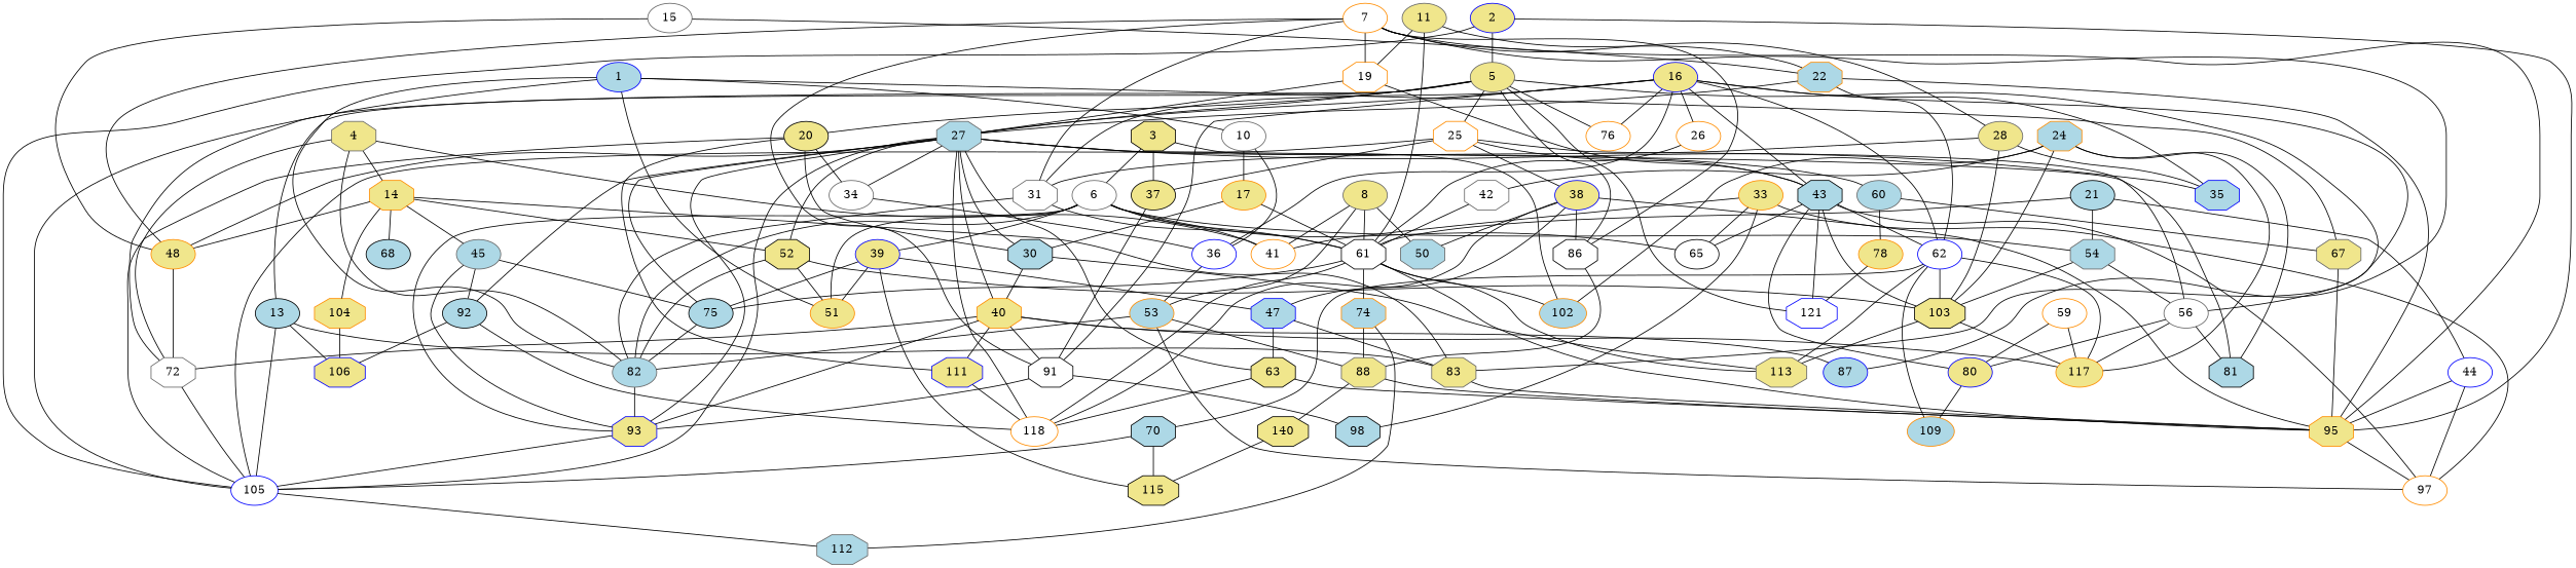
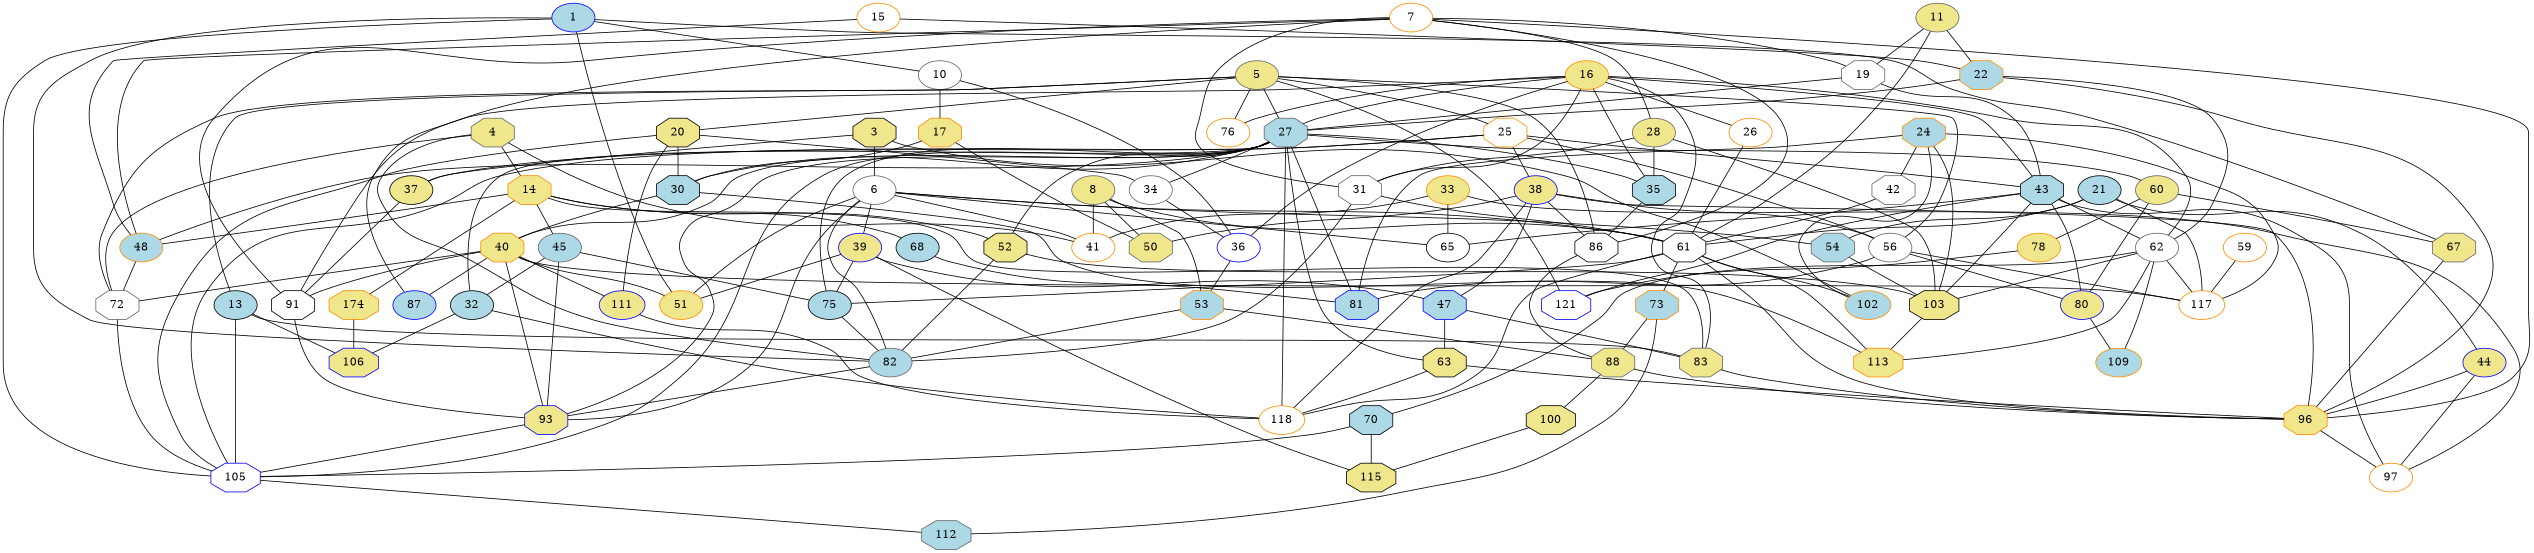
  graph {
    node [color=darkorange fillcolor=khaki shape=ellipse style=filled]
    1 [color=blue fillcolor=lightblue super="+89"]
    10 [color=gray40 fillcolor=white]
    51
    67 [color=gray40 shape=octagon]
    82 [color=gray40 fillcolor=lightblue super="+90"]
-   105 [color=blue fillcolor=white]
-   17
+   105 [color=blue fillcolor=white shape=octagon]
+   17 [shape=octagon]
    36 [color=blue fillcolor=white]
-   95 [shape=octagon super="+110"]
+   95 [shape=octagon super="+110" label=96]
    93 [color=blue shape=octagon super="+94"]
    112 [color=gray40 fillcolor=lightblue shape=octagon]
-   2 [color=blue super="+18"]
    5 [color=gray40 super="+9"]
    72 [color=gray40 fillcolor=white shape=octagon]
    13 [color=black fillcolor=lightblue super="+101"]
-   20 [color=black super="+57"]
+   20 [color=black shape=octagon super="+57"]
    25 [fillcolor=white shape=octagon]
    27 [color=gray40 fillcolor=lightblue shape=octagon super="+29+32+64"]
    56 [color=gray40 fillcolor=white super="+79"]
    76 [fillcolor=white]
    86 [color=black fillcolor=white shape=octagon super="+107"]
    121 [color=blue fillcolor=white shape=octagon]
    97 [fillcolor=white super="+114"]
    6 [color=gray40 fillcolor=white super="+123"]
    41 [fillcolor=white]
    39 [color=blue]
    54 [color=gray40 fillcolor=lightblue shape=octagon]
    61 [color=black fillcolor=white shape=octagon super="+96+77"]
    65 [color=black fillcolor=white]
    3 [color=black shape=octagon]
    37 [color=black]
    102 [fillcolor=lightblue]
    91 [color=black fillcolor=white shape=octagon]
    4 [color=gray40 shape=octagon super="+99"]
    14 [shape=octagon super="+116"]
-   48
+   48 [fillcolor=lightblue]
    83 [color=gray40 shape=octagon]
    45 [color=gray40 fillcolor=lightblue]
    52 [color=black shape=octagon]
    68 [color=black fillcolor=lightblue]
-   104 [shape=octagon]
+   104 [shape=octagon label=174]
    106 [color=blue shape=octagon]
    30 [color=black fillcolor=lightblue shape=octagon super="+55"]
    34 [color=gray40 fillcolor=white]
-   111 [color=blue shape=octagon]
+   111 [color=blue]
    43 [color=black fillcolor=lightblue shape=octagon super="+46"]
    38 [color=blue super="+58"]
-   35 [color=blue fillcolor=lightblue shape=octagon]
-   81 [color=black fillcolor=lightblue shape=octagon]
+   35 [color=black fillcolor=lightblue shape=octagon]
+   81 [color=blue fillcolor=lightblue shape=octagon]
    40 [shape=octagon super="+120"]
-   60 [color=gray40 fillcolor=lightblue]
+   60 [color=gray40]
    63 [color=black shape=octagon]
    75 [color=black fillcolor=lightblue super="+85"]
-   92 [color=black fillcolor=lightblue]
+   92 [color=black fillcolor=lightblue label=32]
    118 [fillcolor=white]
-   117
+   117 [fillcolor=white]
    80 [color=blue]
    88 [color=gray40 shape=octagon]
    47 [color=blue fillcolor=lightblue shape=octagon super="+69"]
    115 [color=black shape=octagon]
    103 [color=black shape=octagon]
-   113 [color=gray40 shape=octagon]
-   74 [fillcolor=lightblue shape=octagon]
+   113 [shape=octagon]
+   74 [fillcolor=lightblue shape=octagon label=73]
    7 [fillcolor=white super="+108"]
-   19 [fillcolor=white shape=octagon]
+   19 [color=gray40 fillcolor=white shape=octagon]
    28 [color=gray40 super="+119"]
    31 [color=gray40 fillcolor=white shape=octagon]
    87 [color=blue fillcolor=lightblue]
-   98 [color=black fillcolor=lightblue shape=octagon]
    8 [color=gray40 super="+12"]
-   50 [color=gray40 fillcolor=lightblue shape=octagon]
-   53 [fillcolor=lightblue]
+   50 [color=gray40 shape=octagon]
+   53 [fillcolor=lightblue shape=octagon]
    11 [color=gray40]
    22 [fillcolor=lightblue shape=octagon super="+122"]
-   62 [color=blue fillcolor=white super="+66"]
-   15 [color=gray40 fillcolor=white]
-   16 [color=blue super="+73"]
+   62 [color=gray40 fillcolor=white super="+66"]
+   15 [fillcolor=white]
+   16 [super="+73"]
    26 [fillcolor=white]
    70 [color=black fillcolor=lightblue shape=octagon]
    109 [fillcolor=lightblue]
    21 [color=black fillcolor=lightblue]
-   44 [color=blue fillcolor=white]
+   44 [color=blue]
    24 [fillcolor=lightblue shape=octagon]
    42 [color=gray40 fillcolor=white shape=octagon]
    78
    33
-   100 [color=black shape=octagon label=140]
+   100 [color=black shape=octagon]
    59 [fillcolor=white]
    1 -- 10
    1 -- 51
    1 -- 67
    1 -- 82
    1 -- 105
    10 -- 17
    10 -- 36
    67 -- 95
    82 -- 93
    105 -- 112
-   17 -- 61
+   17 -- 50
    17 -- 30
    36 -- 53
    95 -- 97
    93 -- 105
-   2 -- 105
-   2 -- 95
-   2 -- 5 [weight=2]
    5 -- 72
    5 -- 13
    5 -- 20
    5 -- 25
    5 -- 27
    5 -- 56
    5 -- 76 [weight=2]
    5 -- 86
    5 -- 121
    72 -- 105
    13 -- 105
    13 -- 83
    13 -- 106
    20 -- 105
    20 -- 30
    20 -- 34
    20 -- 111
    25 -- 105
    25 -- 56
    25 -- 37
    25 -- 43
    25 -- 38
    27 -- 105
    27 -- 93
    27 -- 48
    27 -- 52
    27 -- 30
    27 -- 34
    27 -- 35
    27 -- 81
    27 -- 40
    27 -- 60
    27 -- 63 [weight=2]
    27 -- 75
    27 -- 92
    27 -- 118
    56 -- 81
    56 -- 117
    56 -- 80
    86 -- 88
    6 -- 51
    6 -- 82
    6 -- 93
    6 -- 41
    6 -- 39
    6 -- 54
    6 -- 61
    6 -- 65
    39 -- 51
    39 -- 75
    39 -- 47
    39 -- 115
    54 -- 103
    61 -- 95
    61 -- 102
    61 -- 75
    61 -- 118
    61 -- 113
    61 -- 74
    3 -- 6
    3 -- 37
    3 -- 102
    37 -- 91
    91 -- 93
-   91 -- 98
    4 -- 82
    4 -- 72
    4 -- 41
    4 -- 14
    14 -- 48
    14 -- 83
    14 -- 45
    14 -- 52
    14 -- 68
    14 -- 104
    48 -- 72
    83 -- 95
    45 -- 93
    45 -- 75
    45 -- 92
    52 -- 82
    52 -- 103
+   68 -- 81
    104 -- 106
    30 -- 40
    30 -- 113
    34 -- 36
    111 -- 118
    43 -- 121
    43 -- 97
    43 -- 65
    43 -- 80
    43 -- 103
    43 -- 62
    38 -- 95
-   54 -- 56
+   38 -- 56
    38 -- 86
    38 -- 118
    38 -- 47
    38 -- 50
-   52 -- 51
+   35 -- 86
+   40 -- 51
    40 -- 93
    40 -- 72
    40 -- 91
    40 -- 111
    40 -- 117
    40 -- 87
    60 -- 67
    60 -- 78
    63 -- 95
    63 -- 118
    75 -- 82
    92 -- 106
    92 -- 118
    80 -- 109
    88 -- 95
    88 -- 100
    47 -- 83
    47 -- 63
-   103 -- 117
+   21 -- 117
    103 -- 113
    74 -- 112
    74 -- 88
    7 -- 95
    7 -- 86
    7 -- 91
    7 -- 48
    7 -- 19
    7 -- 28
    7 -- 31
    7 -- 87
    19 -- 27
    19 -- 43
    28 -- 35
    28 -- 103
    28 -- 31
    31 -- 82
    31 -- 61
    8 -- 41
    8 -- 61
    8 -- 50
    8 -- 53
    53 -- 82
-   53 -- 97
    53 -- 88
    11 -- 61
    11 -- 19
    11 -- 22
    22 -- 95
    22 -- 27
    22 -- 62
    62 -- 117
    62 -- 103
    62 -- 113
    62 -- 70
    62 -- 109
    15 -- 48
    15 -- 22
    16 -- 36
    16 -- 27
    16 -- 76
    16 -- 91
    16 -- 83
    16 -- 43
    16 -- 35
    16 -- 31
    16 -- 62
    16 -- 26
    26 -- 61
    70 -- 105
    70 -- 115
    21 -- 54
    21 -- 61
    21 -- 44
    44 -- 95
    44 -- 97
    24 -- 102
    24 -- 81
    24 -- 117
    24 -- 103
    24 -- 42
    42 -- 61
    78 -- 121
    33 -- 97
    33 -- 41
    33 -- 65
-   33 -- 98
    100 -- 115
    59 -- 117
-   59 -- 80
+   60 -- 80
  }
